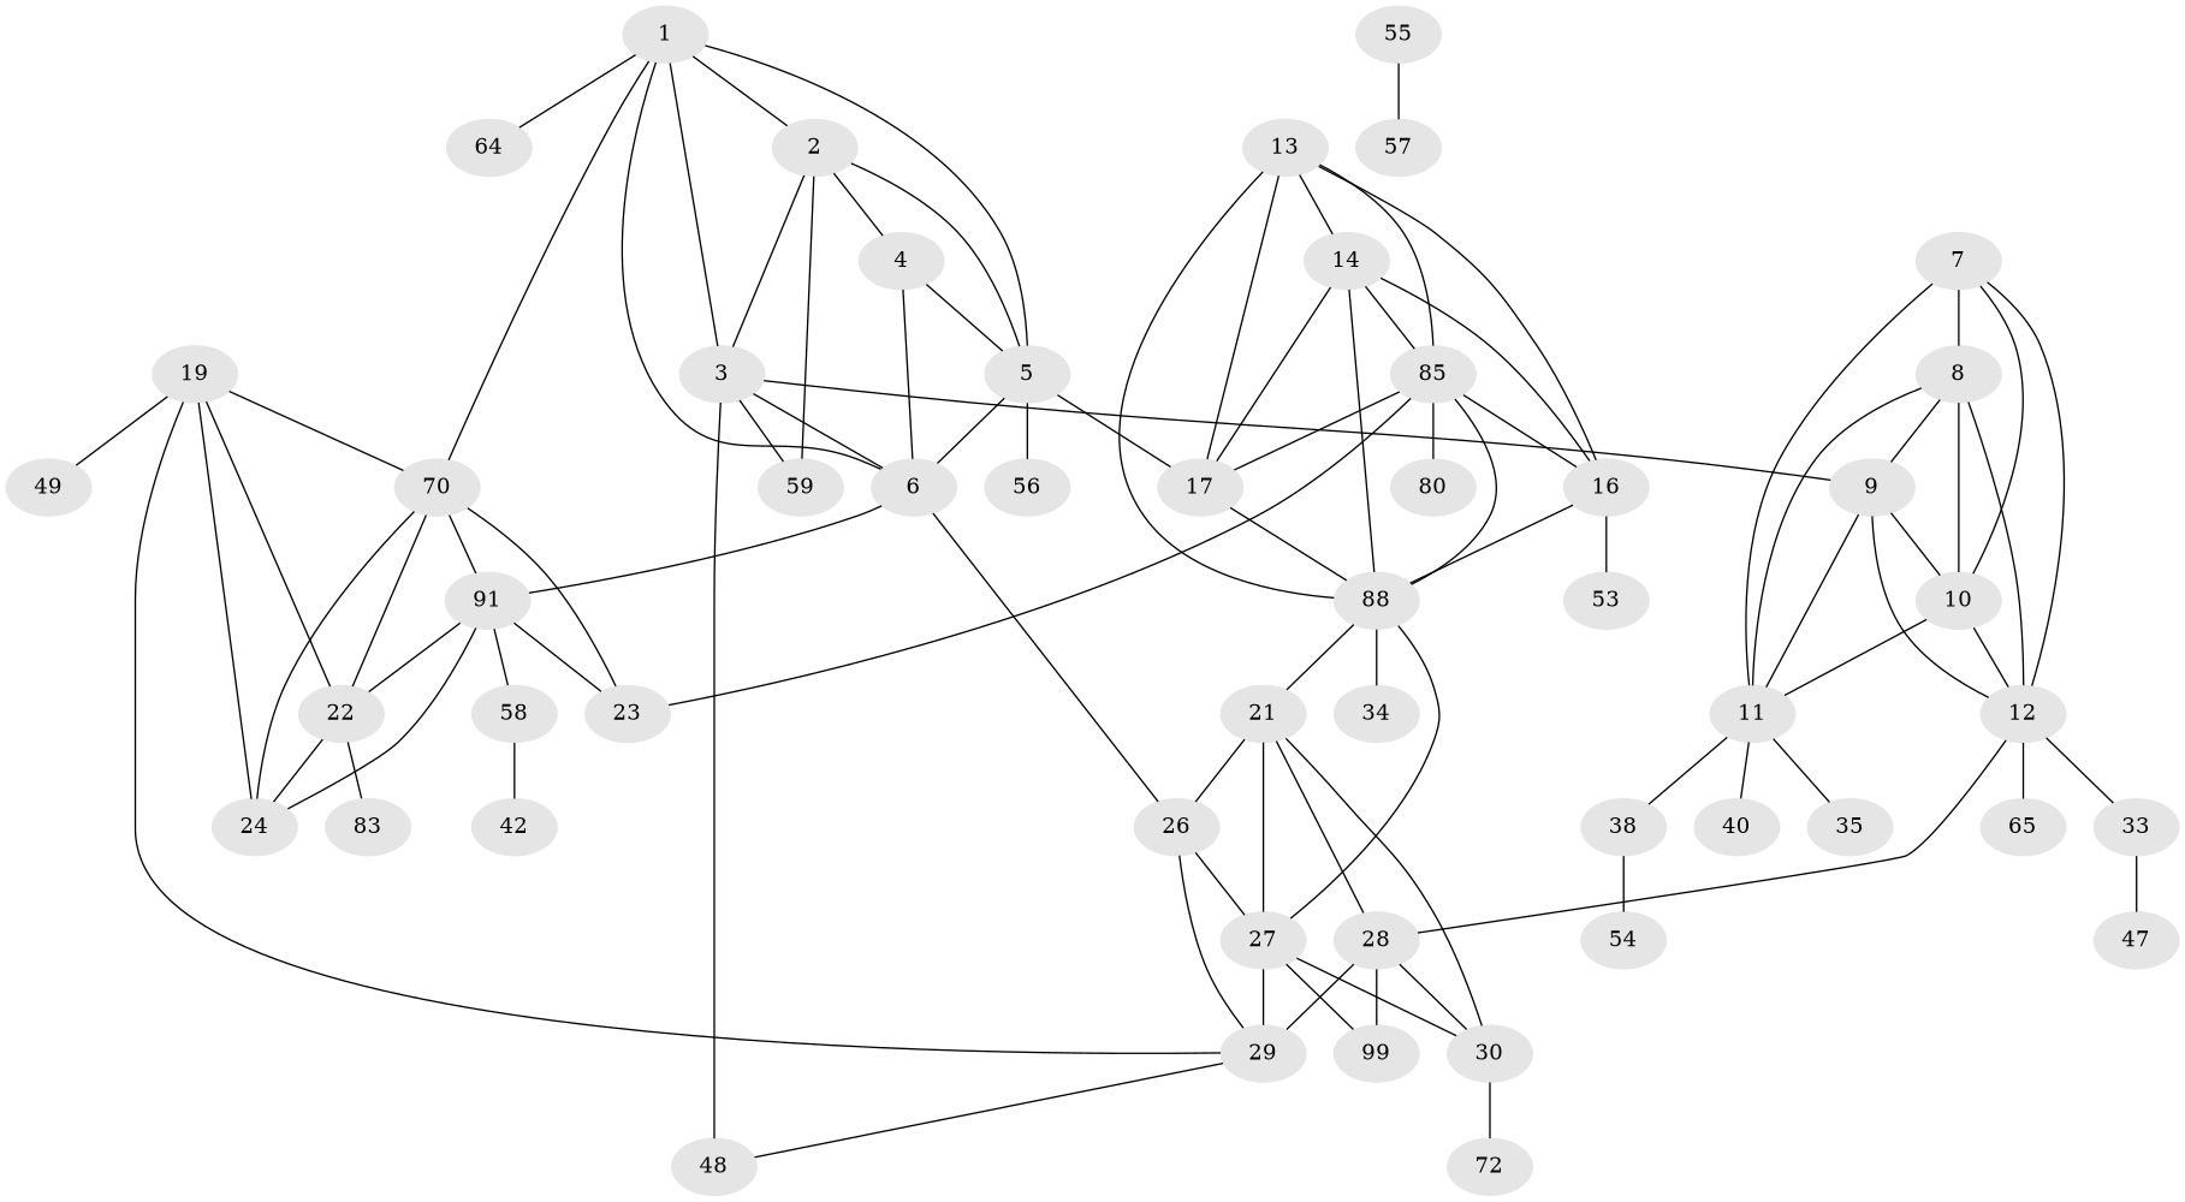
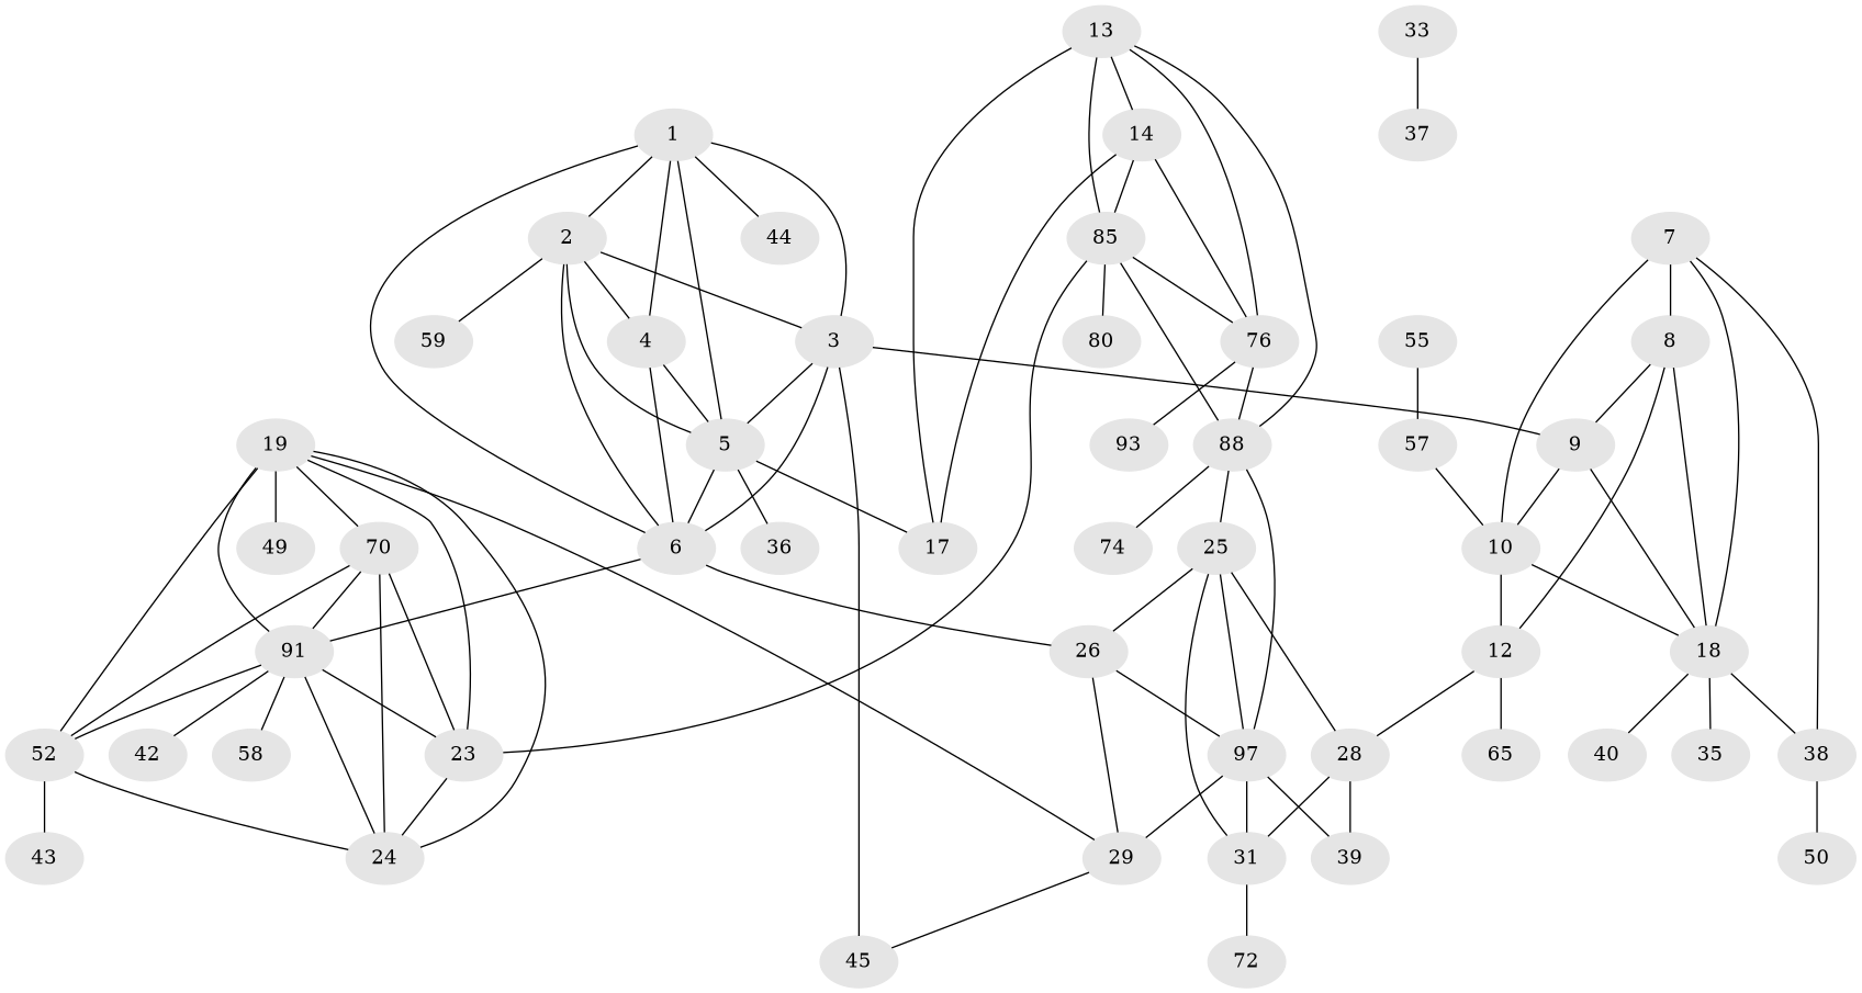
  graph {
    node [color=gray90 style=filled]
    edge [weight=1.0]
    1
    2
    3
    4
    5
    6
-   44 [label=64]
+   44
    59
    9
-   45 [label=48]
+   45
    17
-   36 [label=56]
+   36
    n13 [label=91]
    26
    10
-   11
+   11 [label=18]
    12
    n18 [label=88]
    24
    23
-   22
+   22 [label=52]
    42
    58
-   27
+   27 [label=97]
    29
    7
    8
    35
    38
    40
    28
    33
    n33 [label=65]
-   16
-   53
-   54
-   30
-   39 [label=99]
-   37 [label=47]
+   16 [label=76]
+   53 [label=93]
+   54 [label=50]
+   30 [label=31]
+   39
+   37
    13
    14
    n42 [label=85]
    n43 [label=80]
-   25 [label=21]
-   34
+   25
+   34 [label=74]
    19
    n47 [label=70]
    49
-   43 [label=83]
+   43
    55
    57
    n52 [label=72]
    1 -- 2
    1 -- 3
-   1 -- n47
+   1 -- 4
    1 -- 5
    1 -- 6
    1 -- 44
    2 -- 3
    2 -- 4
    2 -- 5
+   2 -- 6
    2 -- 59
-   3 -- 59
+   3 -- 5
    3 -- 6
    3 -- 9
    3 -- 45 [weight=4.0]
    4 -- 5
    4 -- 6
    5 -- 6
    5 -- 17
    5 -- 36 [weight=2.0]
    6 -- n13
    6 -- 26
    9 -- 10
    9 -- 11
-   9 -- 12
-   17 -- n18
    n13 -- 24
    n13 -- 23
    n13 -- 22
-   58 -- 42
+   n13 -- 42
    n13 -- 58
    26 -- 27
    26 -- 29
    10 -- 11
    10 -- 12
    11 -- 35
    11 -- 38
    11 -- 40
    12 -- 28
-   12 -- 33
    12 -- n33
    n18 -- 27
    n18 -- 25
    n18 -- 34 [weight=2.0]
+   23 -- 24
    22 -- 24
    22 -- 43
    27 -- 29 [weight=3.0]
    27 -- 30
    27 -- 39
    29 -- 45
    7 -- 10
    7 -- 11
-   7 -- 12
+   7 -- 38
    7 -- 8 [weight=5.0]
    8 -- 9
-   8 -- 10
+   57 -- 10
    8 -- 11
    8 -- 12
    38 -- 54
-   28 -- 29
    28 -- 30
    28 -- 39 [weight=4.0]
    33 -- 37
    16 -- n18
    16 -- 53
    30 -- n52
    13 -- 17 [weight=2.0]
    13 -- n18
    13 -- 16
    13 -- 14
    13 -- n42
    14 -- 17
-   14 -- n18
    14 -- 16
    14 -- n42
-   n42 -- 17
    n42 -- n18
    n42 -- 23
    n42 -- 16
    n42 -- n43
    25 -- 26
    25 -- 27
    25 -- 28
    25 -- 30
+   19 -- n13
    19 -- 24
+   19 -- 23
    19 -- 22
    19 -- 29
    19 -- n47
    19 -- 49
    n47 -- n13
    n47 -- 24
    n47 -- 23
    n47 -- 22
    55 -- 57
  }
